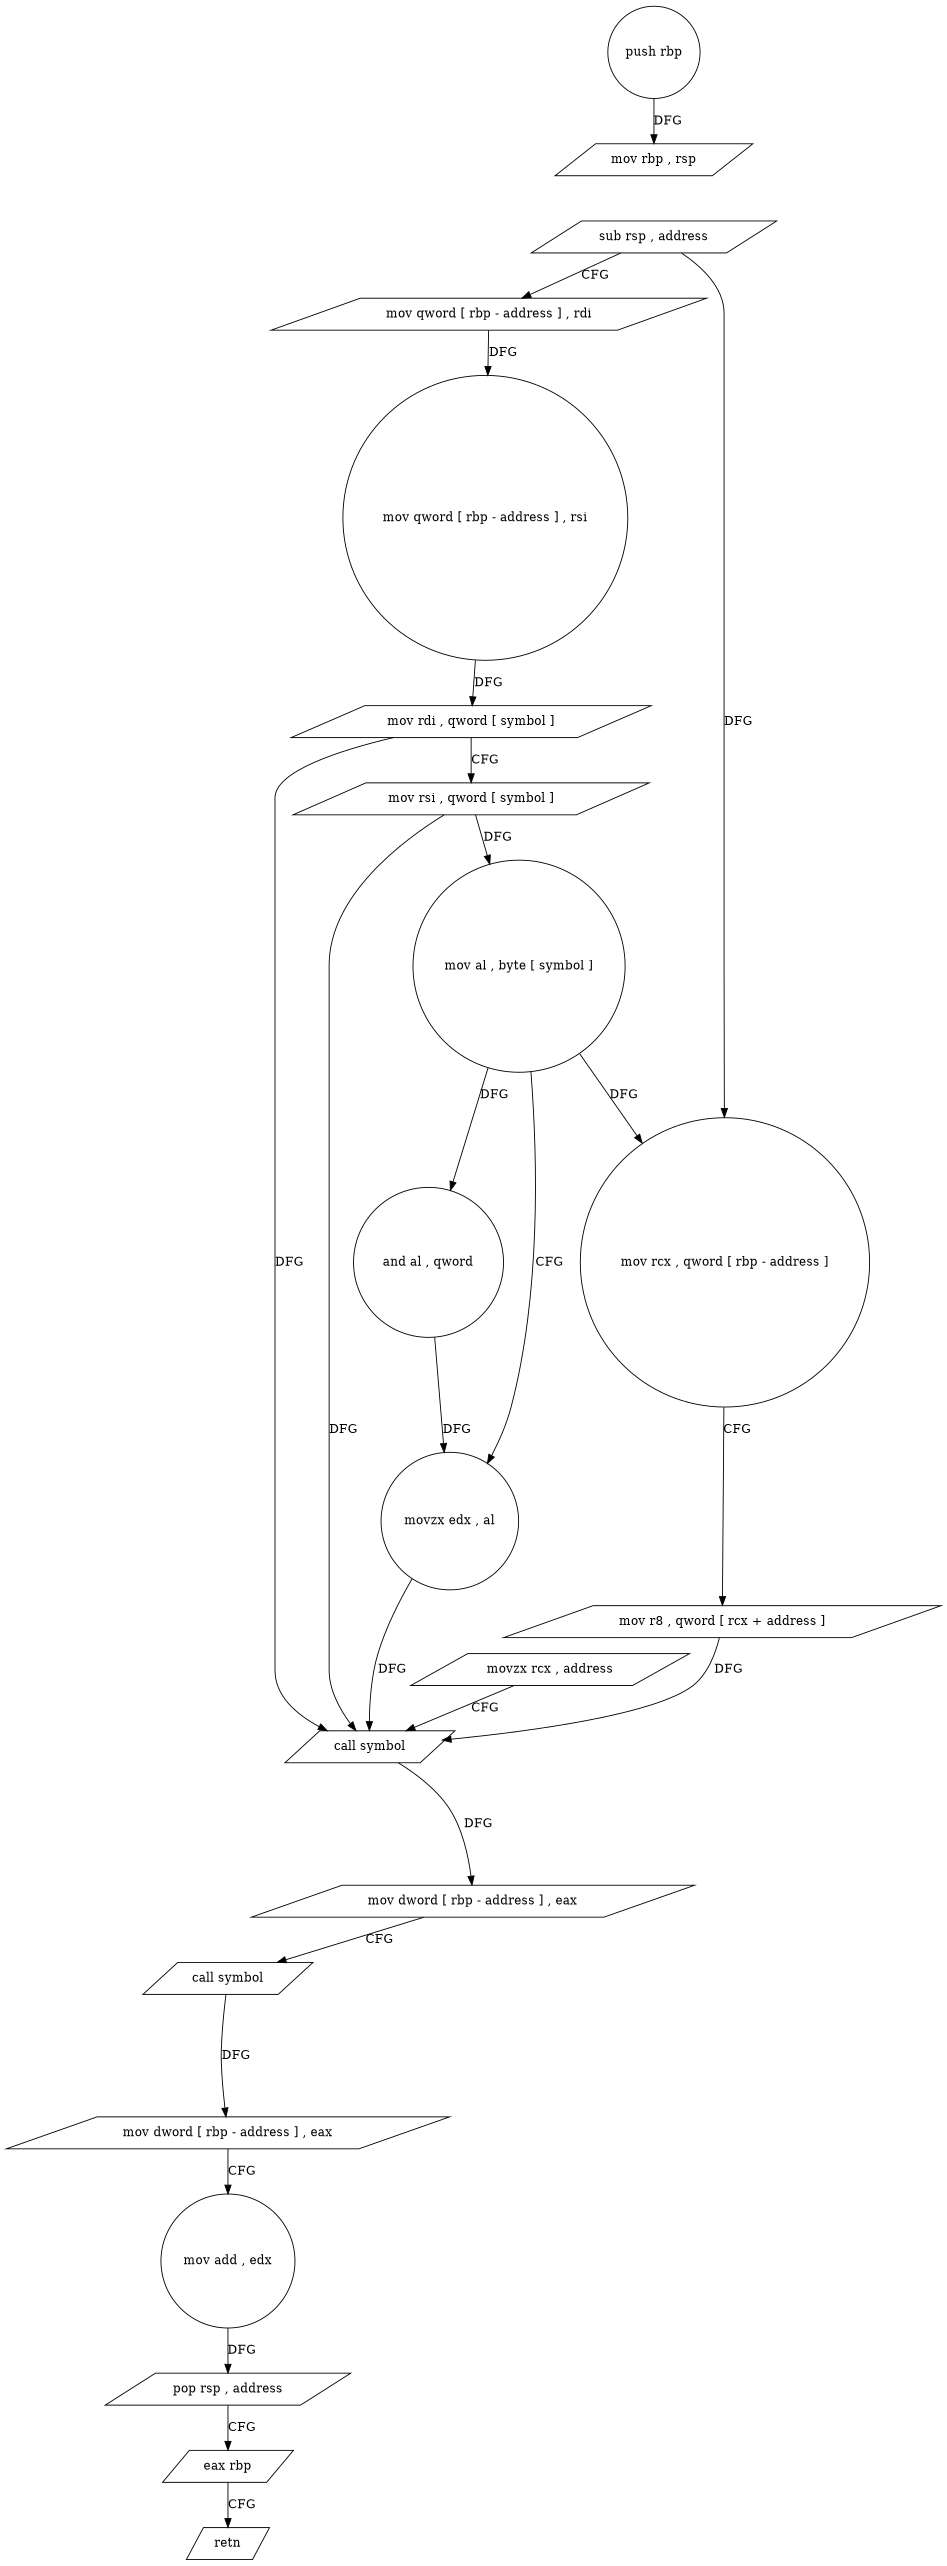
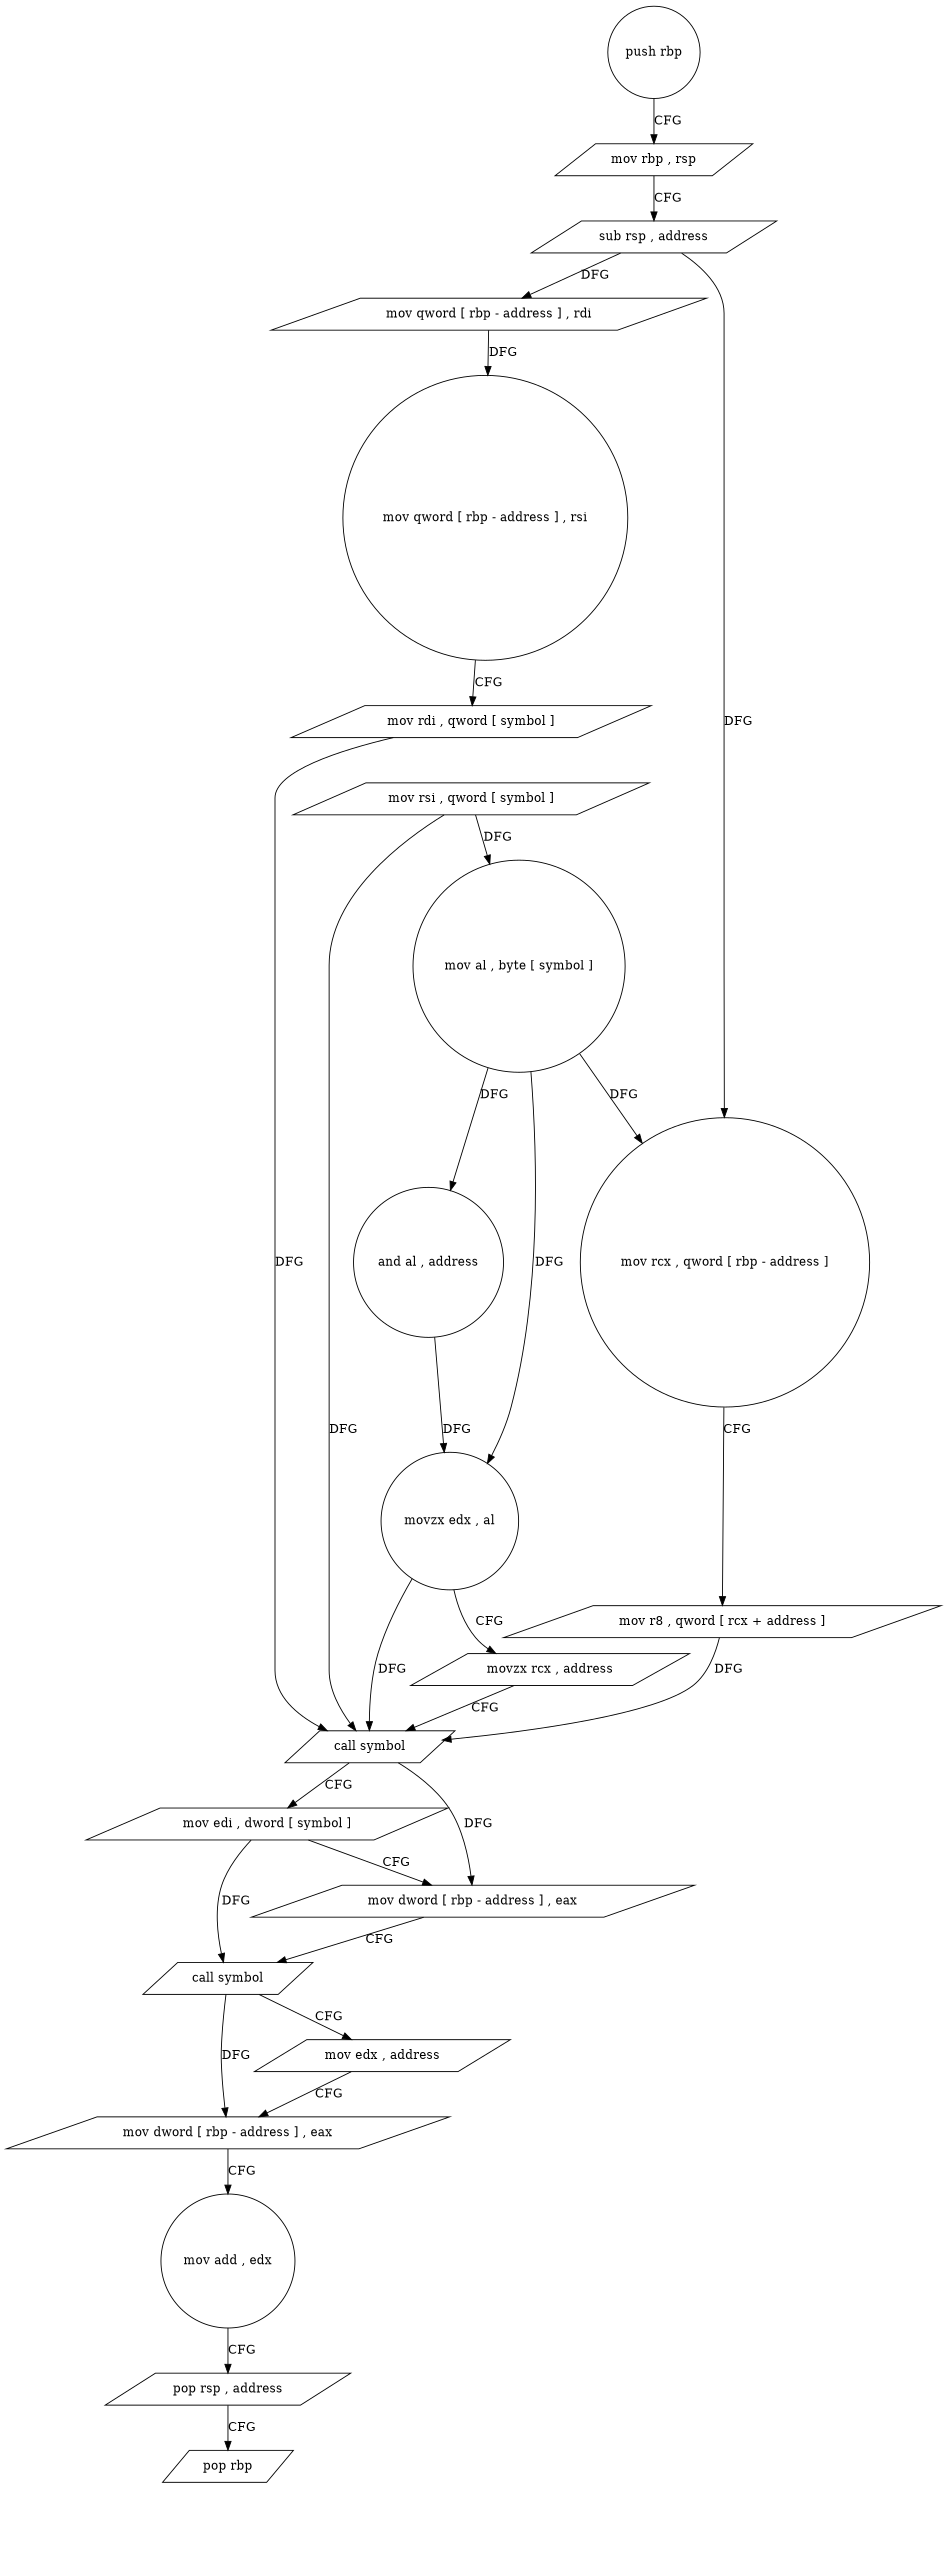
  digraph {
    node [shape=parallelogram]
    n1 [label="push rbp" shape=circle]
    n2 [label="mov rbp , rsp"]
    n3 [label="sub rsp , address"]
    n4 [label="mov qword [ rbp - address ] , rdi"]
    n5 [label="mov rcx , qword [ rbp - address ]" shape=circle]
    n6 [label="mov qword [ rbp - address ] , rsi" shape=circle]
    n7 [label="mov rdi , qword [ symbol ]"]
    n8 [label="mov r8 , qword [ rcx + address ]"]
    n9 [label="mov rsi , qword [ symbol ]"]
    n10 [label="call symbol"]
    n11 [label="mov al , byte [ symbol ]" shape=circle]
+   n12 [label="mov edi , dword [ symbol ]"]
    n13 [label="mov dword [ rbp - address ] , eax"]
-   n14 [label="and al , qword" shape=circle]
+   n14 [label="and al , address" shape=circle]
    n15 [label="movzx edx , al" shape=circle]
    n16 [label="movzx rcx , address"]
    n17 [label="call symbol"]
+   n18 [label="mov edx , address"]
    n19 [label="mov dword [ rbp - address ] , eax"]
    n20 [label="mov add , edx" shape=circle]
    n21 [label="pop rsp , address"]
-   n22 [label="eax rbp"]
-   n23 [label=retn]
-   n1 -> n2 [label=DFG]
-   n3 -> n4 [label=CFG]
+   n22 [label="pop rbp"]
+   n1 -> n2 [label=CFG]
+   n2 -> n3 [label=CFG]
+   n3 -> n4 [label=DFG]
    n3 -> n5 [label=DFG]
    n4 -> n6 [label=DFG]
    n5 -> n8 [label=CFG]
-   n6 -> n7 [label=DFG]
-   n7 -> n9 [label=CFG]
+   n6 -> n7 [label=CFG]
    n7 -> n10 [label=DFG]
    n8 -> n10 [label=DFG]
    n9 -> n10 [label=DFG]
    n9 -> n11 [label=DFG]
+   n10 -> n12 [label=CFG]
    n10 -> n13 [label=DFG]
    n11 -> n5 [label=DFG]
    n11 -> n14 [label=DFG]
-   n11 -> n15 [label=CFG]
+   n11 -> n15 [label=DFG]
+   n12 -> n13 [label=CFG]
+   n12 -> n17 [label=DFG]
    n13 -> n17 [label=CFG]
    n14 -> n15 [label=DFG]
    n15 -> n10 [label=DFG]
+   n15 -> n16 [label=CFG]
    n16 -> n10 [label=CFG]
+   n17 -> n18 [label=CFG]
    n17 -> n19 [label=DFG]
+   n18 -> n19 [label=CFG]
    n19 -> n20 [label=CFG]
-   n20 -> n21 [label=DFG]
+   n20 -> n21 [label=CFG]
    n21 -> n22 [label=CFG]
-   n22 -> n23 [label=CFG]
  }
